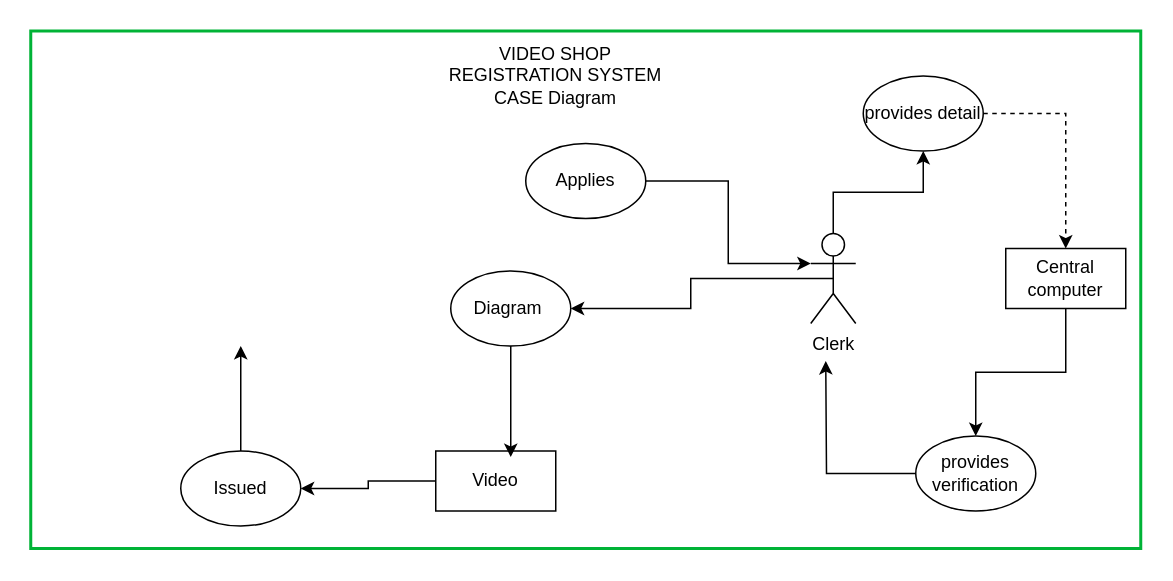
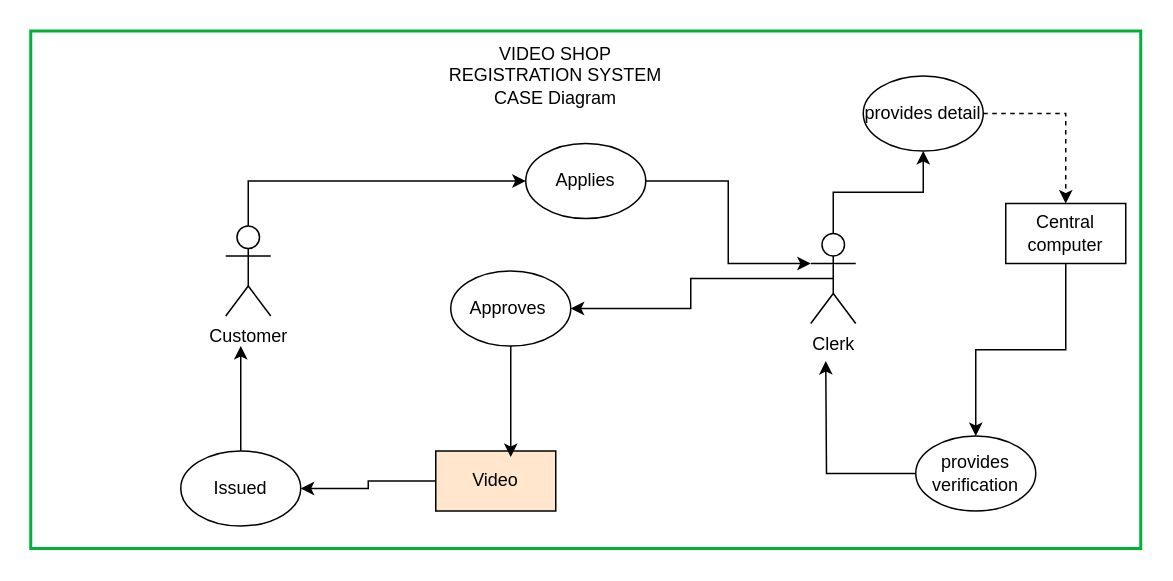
  <mxCell id="0" />
  <mxCell id="1" parent="0" />
  <mxCell id="2" style="edgeStyle=orthogonalEdgeStyle;rounded=0;orthogonalLoop=1;jettySize=auto;html=1;exitX=0.5;exitY=0;exitDx=0;exitDy=0;exitPerimeter=0;entryX=0.5;entryY=1;entryDx=0;entryDy=0;" edge="1" parent="1" source="4" target="16"><mxGeometry relative="1" as="geometry" /></mxCell>
  <mxCell id="3" style="edgeStyle=orthogonalEdgeStyle;rounded=0;orthogonalLoop=1;jettySize=auto;html=1;exitX=0.5;exitY=0.5;exitDx=0;exitDy=0;exitPerimeter=0;entryX=1;entryY=0.5;entryDx=0;entryDy=0;" edge="1" parent="1" source="4" target="20"><mxGeometry relative="1" as="geometry" /></mxCell>
  <mxCell id="4" value="Clerk" style="shape=umlActor;verticalLabelPosition=bottom;verticalAlign=top;html=1;outlineConnect=0;" vertex="1" parent="1"><mxGeometry x="540" y="155" width="30" height="60" as="geometry" /></mxCell>
+ <mxCell id="5" style="edgeStyle=orthogonalEdgeStyle;rounded=0;orthogonalLoop=1;jettySize=auto;html=1;exitX=0.5;exitY=0;exitDx=0;exitDy=0;exitPerimeter=0;entryX=0;entryY=0.5;entryDx=0;entryDy=0;" edge="1" parent="1" source="6" target="10"><mxGeometry relative="1" as="geometry" /></mxCell>
+ <mxCell id="6" value="Customer" style="shape=umlActor;verticalLabelPosition=bottom;verticalAlign=top;html=1;outlineConnect=0;" vertex="1" parent="1"><mxGeometry x="150" y="150" width="30" height="60" as="geometry" /></mxCell>
  <mxCell id="7" style="edgeStyle=orthogonalEdgeStyle;rounded=0;orthogonalLoop=1;jettySize=auto;html=1;exitX=0;exitY=0.5;exitDx=0;exitDy=0;entryX=1;entryY=0.5;entryDx=0;entryDy=0;" edge="1" parent="1" source="8" target="14"><mxGeometry relative="1" as="geometry" /></mxCell>
- <mxCell id="8" value="Video" style="rounded=0;whiteSpace=wrap;html=1;" vertex="1" parent="1"><mxGeometry x="290" y="300" width="80" height="40" as="geometry" /></mxCell>
+ <mxCell id="8" value="Video" style="rounded=0;whiteSpace=wrap;html=1;fillColor=#ffe6cc;" vertex="1" parent="1"><mxGeometry x="290" y="300" width="80" height="40" as="geometry" /></mxCell>
  <mxCell id="9" style="edgeStyle=orthogonalEdgeStyle;rounded=0;orthogonalLoop=1;jettySize=auto;html=1;exitX=1;exitY=0.5;exitDx=0;exitDy=0;entryX=0;entryY=0.333;entryDx=0;entryDy=0;entryPerimeter=0;" edge="1" parent="1" source="10" target="4"><mxGeometry relative="1" as="geometry" /></mxCell>
  <mxCell id="10" value="Applies" style="ellipse;whiteSpace=wrap;html=1;" vertex="1" parent="1"><mxGeometry x="350" y="95" width="80" height="50" as="geometry" /></mxCell>
  <mxCell id="11" style="edgeStyle=orthogonalEdgeStyle;rounded=0;orthogonalLoop=1;jettySize=auto;html=1;exitX=0.5;exitY=1;exitDx=0;exitDy=0;entryX=0.5;entryY=0;entryDx=0;entryDy=0;" edge="1" parent="1" source="12" target="18"><mxGeometry relative="1" as="geometry" /></mxCell>
- <mxCell id="12" value="Central computer" style="rounded=0;whiteSpace=wrap;html=1;" vertex="1" parent="1"><mxGeometry x="670" y="165" width="80" height="40" as="geometry" /></mxCell>
+ <mxCell id="12" value="Central computer" style="rounded=0;whiteSpace=wrap;html=1;" vertex="1" parent="1"><mxGeometry x="670" y="135" width="80" height="40" as="geometry" /></mxCell>
  <mxCell id="13" style="edgeStyle=orthogonalEdgeStyle;rounded=0;orthogonalLoop=1;jettySize=auto;html=1;exitX=0.5;exitY=0;exitDx=0;exitDy=0;" edge="1" parent="1" source="14"><mxGeometry relative="1" as="geometry"><mxPoint x="160" y="230" as="targetPoint" /></mxGeometry></mxCell>
  <mxCell id="14" value="Issued" style="ellipse;whiteSpace=wrap;html=1;" vertex="1" parent="1"><mxGeometry x="120" y="300" width="80" height="50" as="geometry" /></mxCell>
  <mxCell id="15" style="edgeStyle=orthogonalEdgeStyle;rounded=0;orthogonalLoop=1;jettySize=auto;html=1;exitX=1;exitY=0.5;exitDx=0;exitDy=0;entryX=0.5;entryY=0;entryDx=0;entryDy=0;dashed=1;" edge="1" parent="1" source="16" target="12"><mxGeometry relative="1" as="geometry" /></mxCell>
  <mxCell id="16" value="provides detail" style="ellipse;whiteSpace=wrap;html=1;" vertex="1" parent="1"><mxGeometry x="575" y="50" width="80" height="50" as="geometry" /></mxCell>
  <mxCell id="17" style="edgeStyle=orthogonalEdgeStyle;rounded=0;orthogonalLoop=1;jettySize=auto;html=1;exitX=0;exitY=0.5;exitDx=0;exitDy=0;" edge="1" parent="1" source="18"><mxGeometry relative="1" as="geometry"><mxPoint x="550" y="240" as="targetPoint" /></mxGeometry></mxCell>
  <mxCell id="18" value="provides verification" style="ellipse;whiteSpace=wrap;html=1;" vertex="1" parent="1"><mxGeometry x="610" y="290" width="80" height="50" as="geometry" /></mxCell>
  <mxCell id="19" style="edgeStyle=orthogonalEdgeStyle;rounded=0;orthogonalLoop=1;jettySize=auto;html=1;exitX=0.5;exitY=1;exitDx=0;exitDy=0;entryX=0.625;entryY=0.1;entryDx=0;entryDy=0;entryPerimeter=0;" edge="1" parent="1" source="20" target="8"><mxGeometry relative="1" as="geometry" /></mxCell>
- <mxCell id="20" value="Diagram&amp;nbsp;" style="ellipse;whiteSpace=wrap;html=1;" vertex="1" parent="1"><mxGeometry x="300" y="180" width="80" height="50" as="geometry" /></mxCell>
+ <mxCell id="20" value="Approves&amp;nbsp;" style="ellipse;whiteSpace=wrap;html=1;" vertex="1" parent="1"><mxGeometry x="300" y="180" width="80" height="50" as="geometry" /></mxCell>
  <mxCell id="21" value="" style="rounded=0;whiteSpace=wrap;html=1;fillColor=none;strokeColor=#00B336;strokeWidth=2;" vertex="1" parent="1"><mxGeometry x="20" y="20" width="740" height="345" as="geometry" /></mxCell>
  <mxCell id="22" value="VIDEO SHOP REGISTRATION SYSTEM&lt;br&gt;CASE Diagram" style="text;html=1;strokeColor=none;fillColor=none;align=center;verticalAlign=middle;whiteSpace=wrap;rounded=0;" vertex="1" parent="1"><mxGeometry x="290" y="20" width="160" height="60" as="geometry" /></mxCell>
